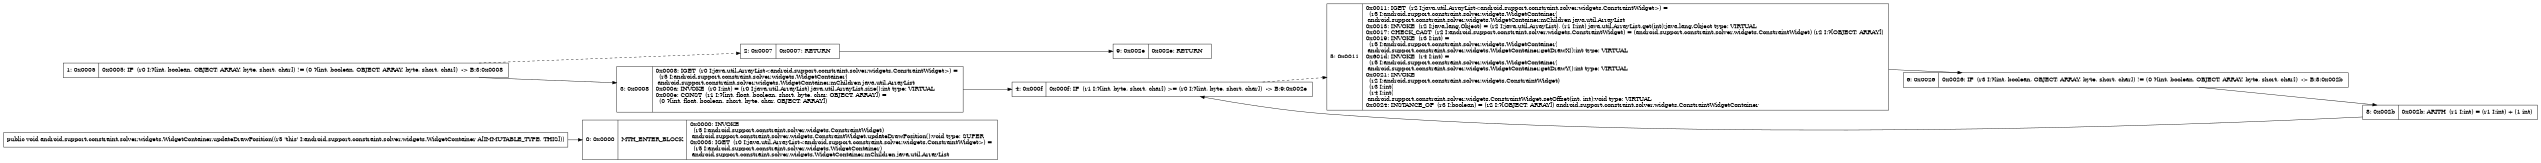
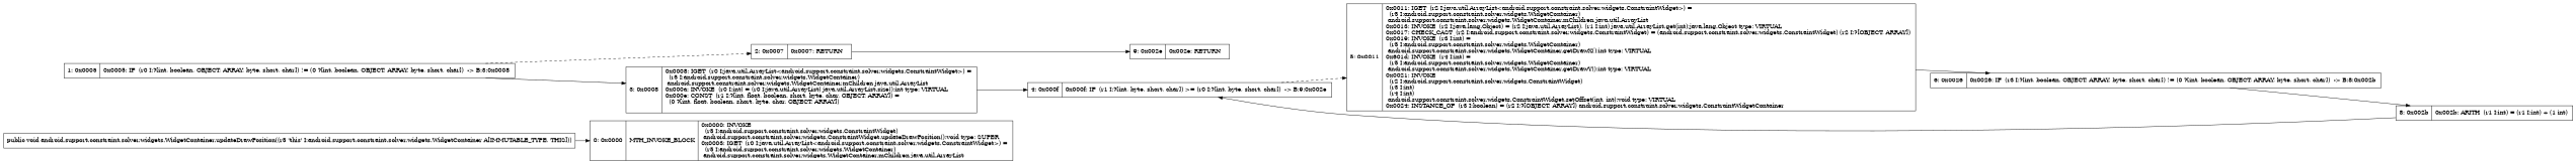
  digraph {
    rankdir=LR
    node [shape=record]
-   n1 [label="{0\:\ 0x0000|MTH_ENTER_BLOCK\l|0x0000: INVOKE  \l  (r5 I:android.support.constraint.solver.widgets.ConstraintWidget)\l android.support.constraint.solver.widgets.ConstraintWidget.updateDrawPosition():void type: SUPER \l0x0003: IGET  (r0 I:java.util.ArrayList\<android.support.constraint.solver.widgets.ConstraintWidget\>) = \l  (r5 I:android.support.constraint.solver.widgets.WidgetContainer)\l android.support.constraint.solver.widgets.WidgetContainer.mChildren java.util.ArrayList \l}"]
+   n1 [label="{0\:\ 0x0000|MTH_INVOKE_BLOCK\l|0x0000: INVOKE  \l  (r5 I:android.support.constraint.solver.widgets.ConstraintWidget)\l android.support.constraint.solver.widgets.ConstraintWidget.updateDrawPosition():void type: SUPER \l0x0003: IGET  (r0 I:java.util.ArrayList\<android.support.constraint.solver.widgets.ConstraintWidget\>) = \l  (r5 I:android.support.constraint.solver.widgets.WidgetContainer)\l android.support.constraint.solver.widgets.WidgetContainer.mChildren java.util.ArrayList \l}"]
    n2 [label="{1\:\ 0x0005|0x0005: IF  (r0 I:?[int, boolean, OBJECT, ARRAY, byte, short, char]) != (0 ?[int, boolean, OBJECT, ARRAY, byte, short, char])  \-\> B:3:0x0008 \l}"]
    n3 [label="{2\:\ 0x0007|0x0007: RETURN   \l}"]
    n4 [label="{3\:\ 0x0008|0x0008: IGET  (r0 I:java.util.ArrayList\<android.support.constraint.solver.widgets.ConstraintWidget\>) = \l  (r5 I:android.support.constraint.solver.widgets.WidgetContainer)\l android.support.constraint.solver.widgets.WidgetContainer.mChildren java.util.ArrayList \l0x000a: INVOKE  (r0 I:int) = (r0 I:java.util.ArrayList) java.util.ArrayList.size():int type: VIRTUAL \l0x000e: CONST  (r1 I:?[int, float, boolean, short, byte, char, OBJECT, ARRAY]) = \l  (0 ?[int, float, boolean, short, byte, char, OBJECT, ARRAY])\l \l}"]
    n5 [label="{9\:\ 0x002e|0x002e: RETURN   \l}"]
    n6 [label="{4\:\ 0x000f|0x000f: IF  (r1 I:?[int, byte, short, char]) \>= (r0 I:?[int, byte, short, char])  \-\> B:9:0x002e \l}"]
    n7 [label="{5\:\ 0x0011|0x0011: IGET  (r2 I:java.util.ArrayList\<android.support.constraint.solver.widgets.ConstraintWidget\>) = \l  (r5 I:android.support.constraint.solver.widgets.WidgetContainer)\l android.support.constraint.solver.widgets.WidgetContainer.mChildren java.util.ArrayList \l0x0013: INVOKE  (r2 I:java.lang.Object) = (r2 I:java.util.ArrayList), (r1 I:int) java.util.ArrayList.get(int):java.lang.Object type: VIRTUAL \l0x0017: CHECK_CAST  (r2 I:android.support.constraint.solver.widgets.ConstraintWidget) = (android.support.constraint.solver.widgets.ConstraintWidget) (r2 I:?[OBJECT, ARRAY]) \l0x0019: INVOKE  (r3 I:int) = \l  (r5 I:android.support.constraint.solver.widgets.WidgetContainer)\l android.support.constraint.solver.widgets.WidgetContainer.getDrawX():int type: VIRTUAL \l0x601d: INVOKE  (r4 I:int) = \l  (r5 I:android.support.constraint.solver.widgets.WidgetContainer)\l android.support.constraint.solver.widgets.WidgetContainer.getDrawY():int type: VIRTUAL \l0x0021: INVOKE  \l  (r2 I:android.support.constraint.solver.widgets.ConstraintWidget)\l  (r3 I:int)\l  (r4 I:int)\l android.support.constraint.solver.widgets.ConstraintWidget.setOffset(int, int):void type: VIRTUAL \l0x0024: INSTANCE_OF  (r3 I:boolean) = (r2 I:?[OBJECT, ARRAY]) android.support.constraint.solver.widgets.ConstraintWidgetContainer \l}"]
    n8 [label="{6\:\ 0x0026|0x0026: IF  (r3 I:?[int, boolean, OBJECT, ARRAY, byte, short, char]) != (0 ?[int, boolean, OBJECT, ARRAY, byte, short, char])  \-\> B:8:0x002b \l}"]
    n9 [label="{8\:\ 0x002b|0x002b: ARITH  (r1 I:int) = (r1 I:int) + (1 int) \l}"]
    n10 [label="{public void android.support.constraint.solver.widgets.WidgetContainer.updateDrawPosition((r5 'this' I:android.support.constraint.solver.widgets.WidgetContainer A[IMMUTABLE_TYPE, THIS])) }"]
    n2 -> n3 [style=dashed]
    n2 -> n4
    n3 -> n5
    n4 -> n6
    n6 -> n7 [style=dashed]
    n7 -> n8
    n8 -> n9
    n9 -> n6
    n10 -> n1
  }
